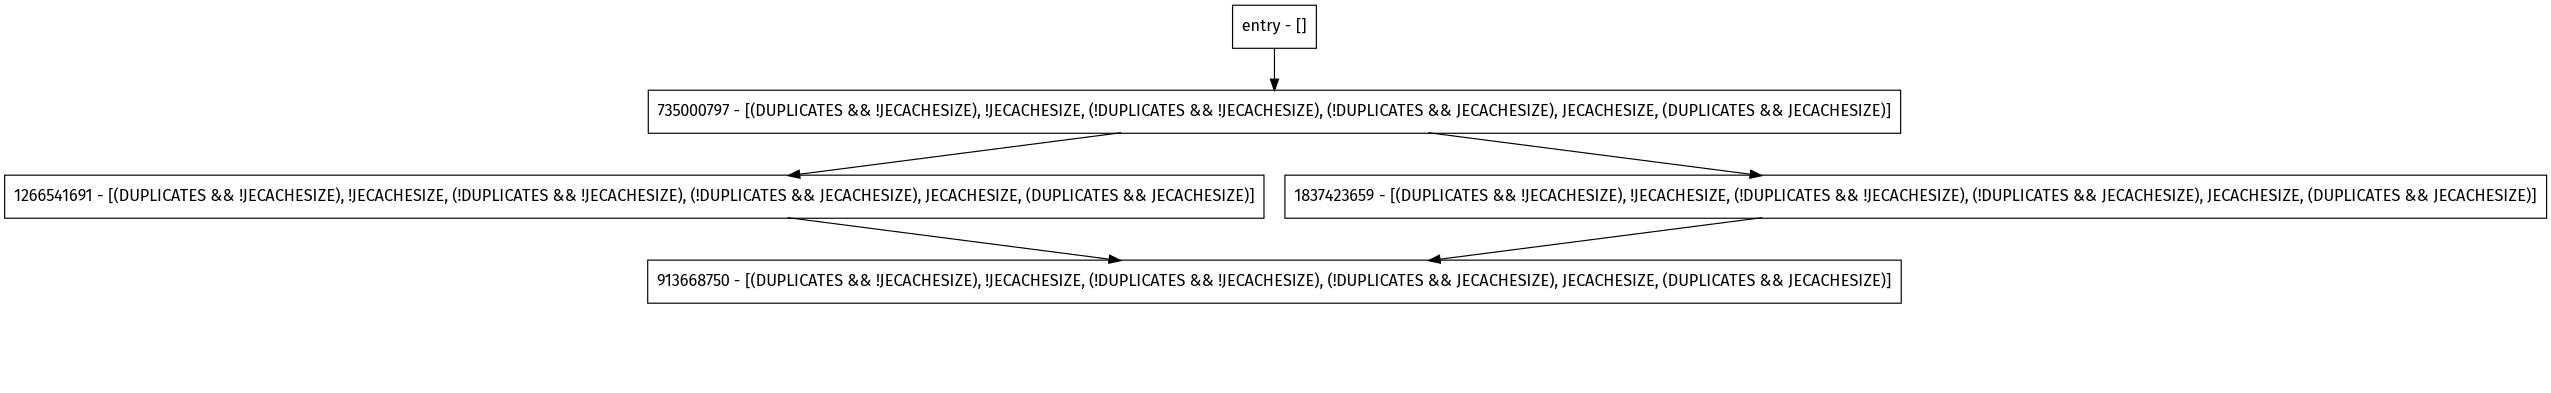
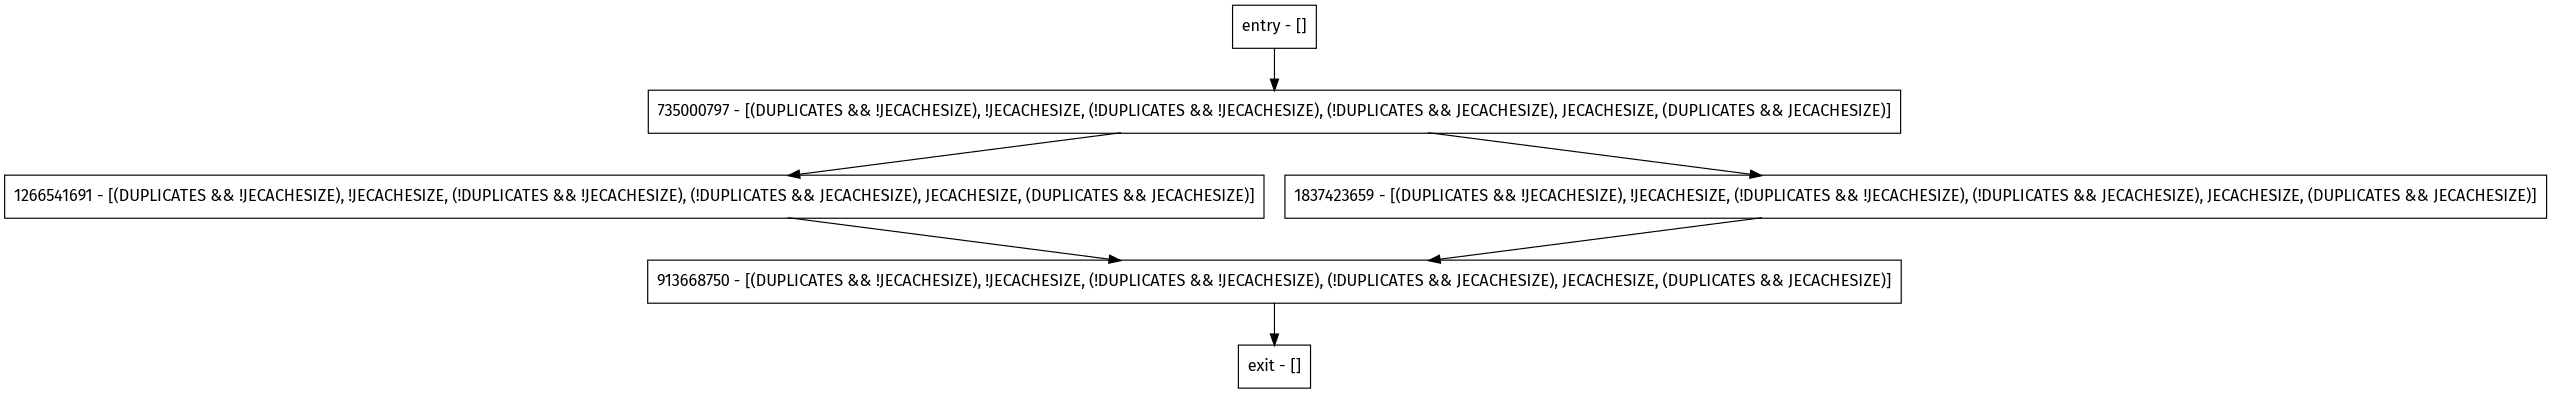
  digraph {
    fontname="Fira Sans"
    node [shape=record fontname="Fira Sans"]
    edge [fontname="Fira Sans"]
    n1 [label="entry - []"]
    n2 [label="735000797 - [(DUPLICATES && !JECACHESIZE), !JECACHESIZE, (!DUPLICATES && !JECACHESIZE), (!DUPLICATES && JECACHESIZE), JECACHESIZE, (DUPLICATES && JECACHESIZE)]"]
+   n3 [label="exit - []"]
    n4 [label="1266541691 - [(DUPLICATES && !JECACHESIZE), !JECACHESIZE, (!DUPLICATES && !JECACHESIZE), (!DUPLICATES && JECACHESIZE), JECACHESIZE, (DUPLICATES && JECACHESIZE)]"]
    n5 [label="1837423659 - [(DUPLICATES && !JECACHESIZE), !JECACHESIZE, (!DUPLICATES && !JECACHESIZE), (!DUPLICATES && JECACHESIZE), JECACHESIZE, (DUPLICATES && JECACHESIZE)]"]
    n6 [label="913668750 - [(DUPLICATES && !JECACHESIZE), !JECACHESIZE, (!DUPLICATES && !JECACHESIZE), (!DUPLICATES && JECACHESIZE), JECACHESIZE, (DUPLICATES && JECACHESIZE)]"]
    n1 -> n2
    n2 -> n4
    n2 -> n5
    n4 -> n6
    n5 -> n6
+   n6 -> n3
  }
